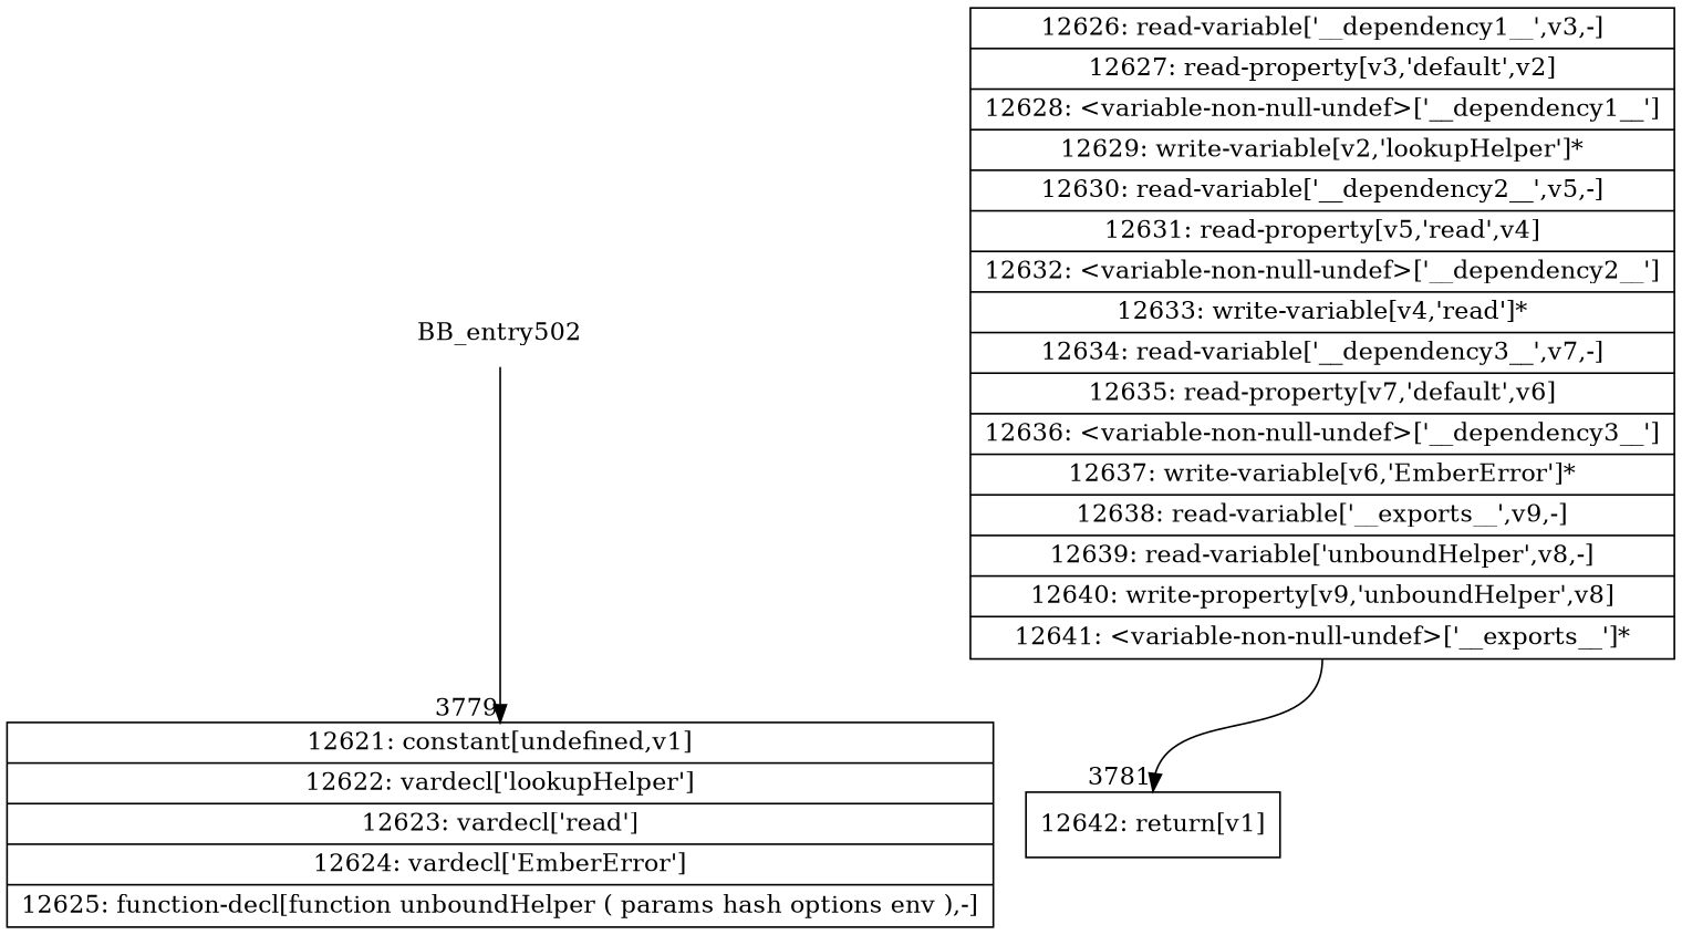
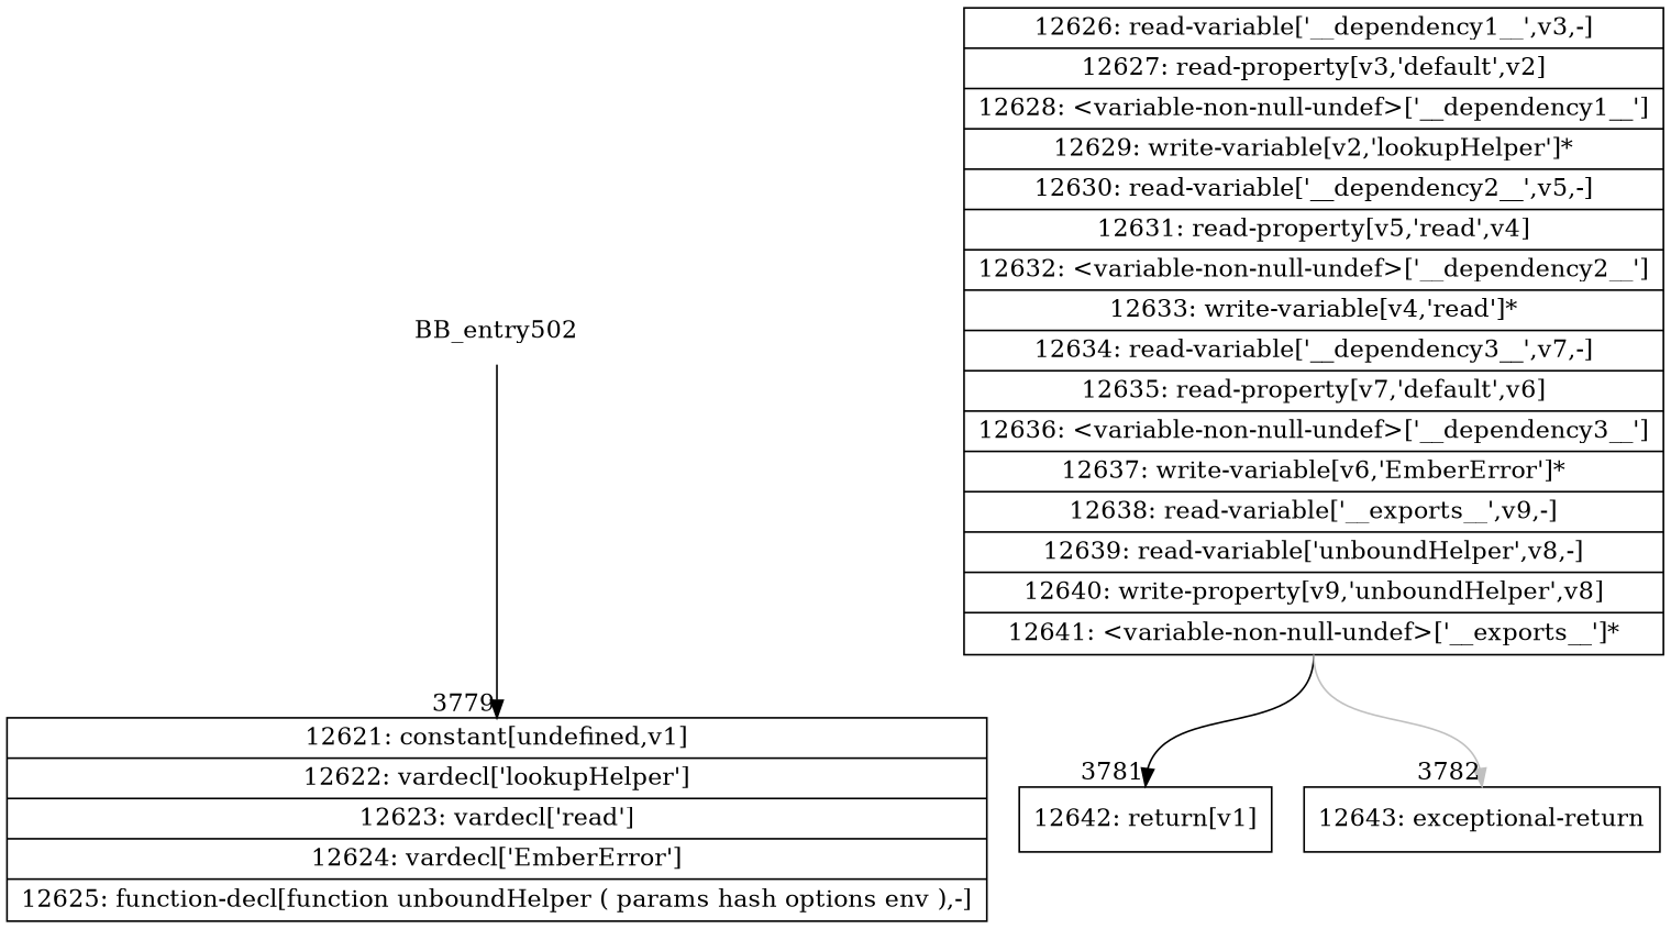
  digraph {
    rankdir=TD
    node [shape=record]
    edge [headport=n tailport=s]
    n1 [label=BB_entry502 shape=none]
    n2 [label="{12621: constant[undefined,v1]|12622: vardecl['lookupHelper']|12623: vardecl['read']|12624: vardecl['EmberError']|12625: function-decl[function unboundHelper ( params hash options env ),-]}"]
    n3 [label="{12626: read-variable['__dependency1__',v3,-]|12627: read-property[v3,'default',v2]|12628: \<variable-non-null-undef\>['__dependency1__']|12629: write-variable[v2,'lookupHelper']*|12630: read-variable['__dependency2__',v5,-]|12631: read-property[v5,'read',v4]|12632: \<variable-non-null-undef\>['__dependency2__']|12633: write-variable[v4,'read']*|12634: read-variable['__dependency3__',v7,-]|12635: read-property[v7,'default',v6]|12636: \<variable-non-null-undef\>['__dependency3__']|12637: write-variable[v6,'EmberError']*|12638: read-variable['__exports__',v9,-]|12639: read-variable['unboundHelper',v8,-]|12640: write-property[v9,'unboundHelper',v8]|12641: \<variable-non-null-undef\>['__exports__']*}"]
    n4 [label="{12642: return[v1]}"]
+   n5 [label="{12643: exceptional-return}"]
    n1 -> n2 [headlabel="    3779"]
    n3 -> n4 [headlabel="      3781"]
+   n3 -> n5 [color=gray headlabel="      3782"]
  }
